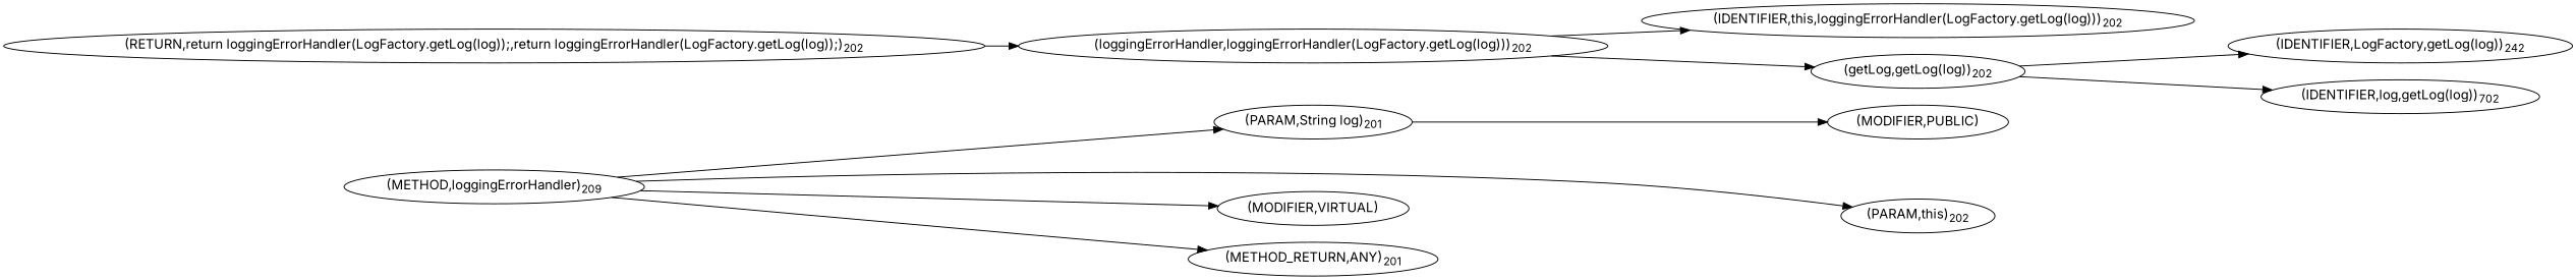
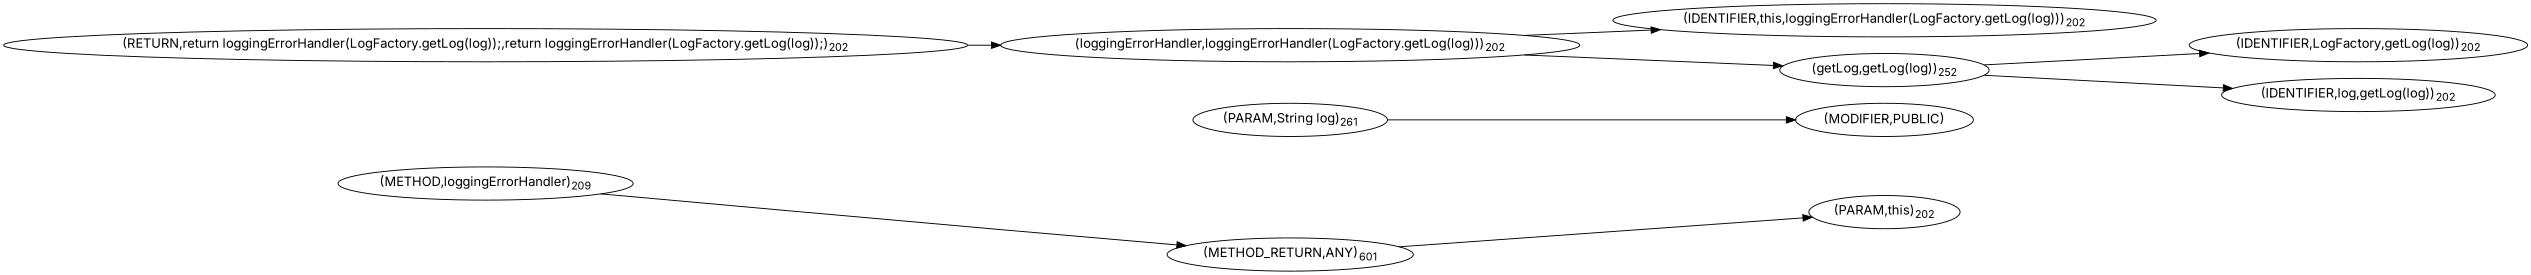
  digraph {
    fontname=Inter
    rankdir=LR
    node [fontname=Inter]
    edge [fontname=Inter]
    n1 [label=<(METHOD,loggingErrorHandler)<SUB>209</SUB>>]
    n2 [label=<(PARAM,this)<SUB>202</SUB>>]
-   n3 [label=<(PARAM,String log)<SUB>201</SUB>>]
-   n4 [label=<(MODIFIER,VIRTUAL)>]
-   n5 [label=<(METHOD_RETURN,ANY)<SUB>201</SUB>>]
+   n3 [label=<(PARAM,String log)<SUB>261</SUB>>]
+   n5 [label=<(METHOD_RETURN,ANY)<SUB>601</SUB>>]
    n6 [label=<(MODIFIER,PUBLIC)>]
    n7 [label=<(RETURN,return loggingErrorHandler(LogFactory.getLog(log));,return loggingErrorHandler(LogFactory.getLog(log));)<SUB>202</SUB>>]
    n8 [label=<(loggingErrorHandler,loggingErrorHandler(LogFactory.getLog(log)))<SUB>202</SUB>>]
    n9 [label=<(IDENTIFIER,this,loggingErrorHandler(LogFactory.getLog(log)))<SUB>202</SUB>>]
-   n10 [label=<(getLog,getLog(log))<SUB>202</SUB>>]
-   n11 [label=<(IDENTIFIER,LogFactory,getLog(log))<SUB>242</SUB>>]
-   n12 [label=<(IDENTIFIER,log,getLog(log))<SUB>702</SUB>>]
-   n1 -> n2
-   n1 -> n3
-   n1 -> n4
+   n10 [label=<(getLog,getLog(log))<SUB>252</SUB>>]
+   n11 [label=<(IDENTIFIER,LogFactory,getLog(log))<SUB>202</SUB>>]
+   n12 [label=<(IDENTIFIER,log,getLog(log))<SUB>202</SUB>>]
+   n5 -> n2
    n1 -> n5
    n3 -> n6
    n7 -> n8
    n8 -> n9
    n8 -> n10
    n10 -> n11
    n10 -> n12
  }
